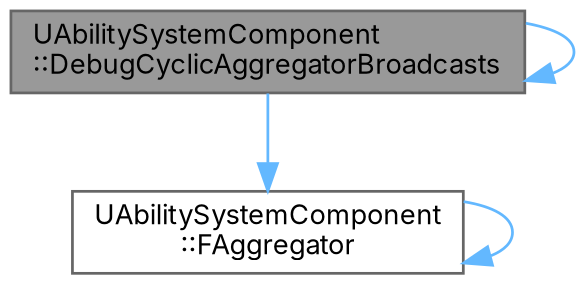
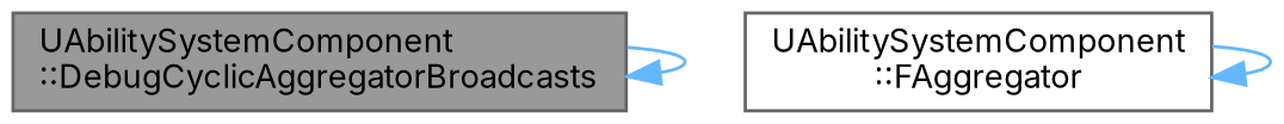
  digraph {
    rankdir=TB
    fontname=Inter
    node [fontname=Inter fontsize=10 shape=box style=filled]
    edge [color=steelblue1 fontname=Inter fontsize=10 labelfontname=Helvetica labelfontsize=10 style=solid]
    n1 [color=gray40 fillcolor=grey60 fontcolor=black height=0.2 label="UAbilitySystemComponent\l::DebugCyclicAggregatorBroadcasts" width=0.4]
    n2 [color=grey40 fillcolor=white height=0.2 label="UAbilitySystemComponent\l::FAggregator" width=0.4]
    n1 -> n1
-   n1 -> n2
    n2 -> n2
  }
